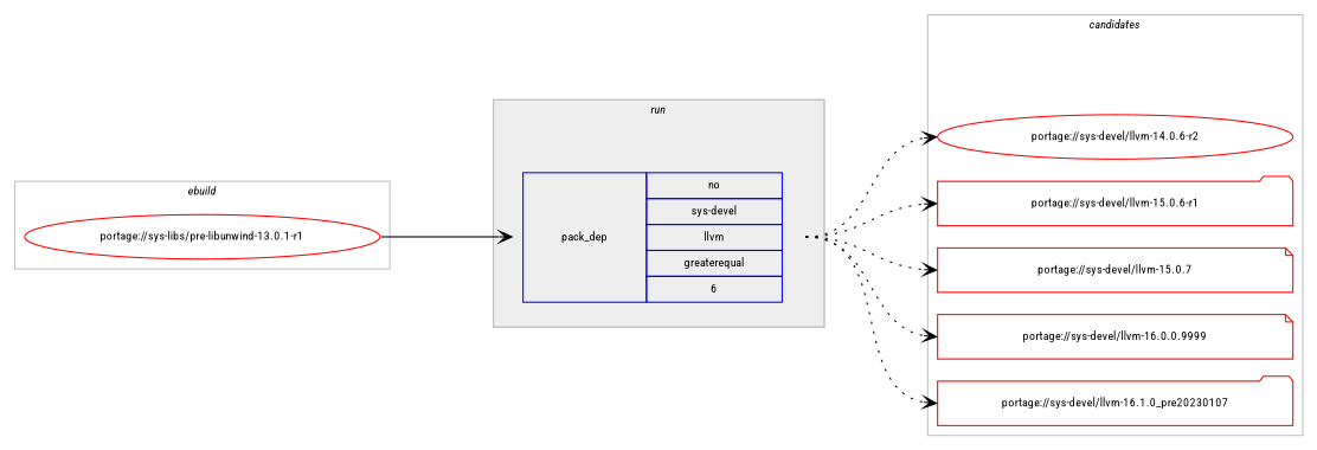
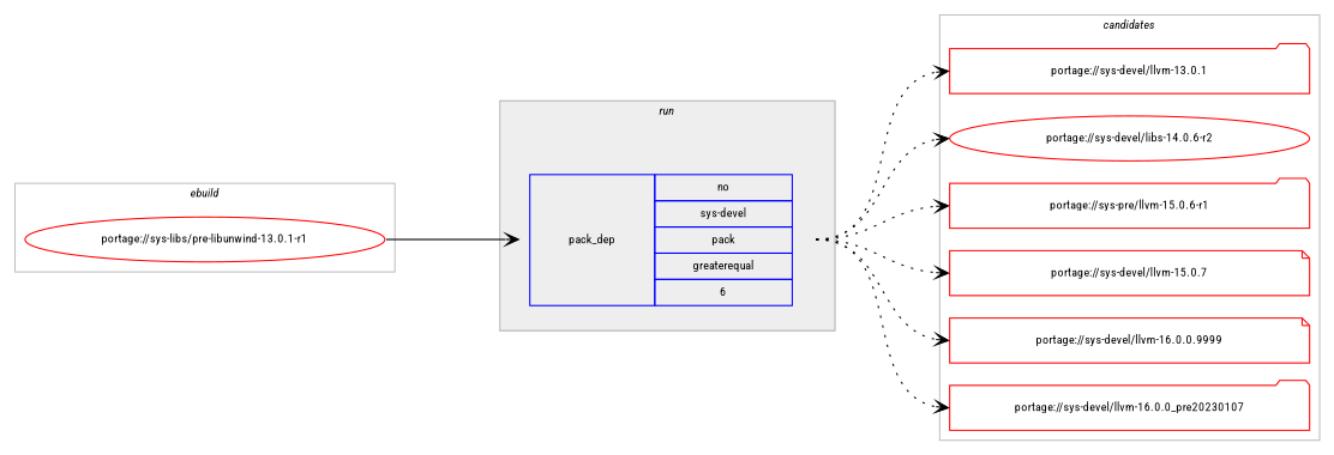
  digraph {
    compound=true
    concentrate=true
    fontname="Roboto Condensed"
    fontsize=10
    newrank=true
    rankdir=LR
    ranksep=1.5
    node [color=red fontname="Roboto Condensed" fontsize=10 shape=folder]
    edge [arrowhead=vee fontname="Roboto Condensed" headport=w style=dotted tailport=e weight=100]
    n1 [label="portage://sys-libs/pre-libunwind-13.0.1-r1" shape=ellipse width=4]
-   n2 [color=blue label=<<TABLE BORDER="0" CELLBORDER="1" CELLSPACING="0" CELLPADDING="4" WIDTH="220"><TR><TD ROWSPAN="6" CELLPADDING="30">pack_dep</TD></TR><TR><TD WIDTH="110">no</TD></TR><TR><TD>sys-devel</TD></TR><TR><TD>llvm</TD></TR><TR><TD>greaterequal</TD></TR><TR><TD>6</TD></TR></TABLE>> shape=none]
-   n4 [label="portage://sys-devel/llvm-14.0.6-r2" shape=ellipse width=4]
-   n5 [label="portage://sys-devel/llvm-15.0.6-r1" width=4]
+   n2 [color=blue label=<<TABLE BORDER="0" CELLBORDER="1" CELLSPACING="0" CELLPADDING="4" WIDTH="220"><TR><TD ROWSPAN="6" CELLPADDING="30">pack_dep</TD></TR><TR><TD WIDTH="110">no</TD></TR><TR><TD>sys-devel</TD></TR><TR><TD>pack</TD></TR><TR><TD>greaterequal</TD></TR><TR><TD>6</TD></TR></TABLE>> shape=none]
+   n3 [label="portage://sys-devel/llvm-13.0.1" width=4]
+   n4 [label="portage://sys-devel/libs-14.0.6-r2" shape=ellipse width=4]
+   n5 [label="portage://sys-pre/llvm-15.0.6-r1" width=4]
    n6 [label="portage://sys-devel/llvm-15.0.7" shape=note width=4]
    n7 [label="portage://sys-devel/llvm-16.0.0.9999" shape=note width=4]
-   n8 [label="portage://sys-devel/llvm-16.1.0_pre20230107" width=4]
+   n8 [label="portage://sys-devel/llvm-16.0.0_pre20230107" width=4]
    subgraph cluster_1 {
      color=gray
      label=<<i>ebuild</i>>
      rank=same
      n1
    }
    subgraph cluster_2 {
      color=gray
      label=<<i>dependencies</i>>
      subgraph cluster_3 {
        color=gray
        fillcolor="#eeeeee"
        label=<<i>compile</i>>
        style=filled
        subgraph sub_4 {
          color=gray
          fillcolor="#eeeeee"
          label=<<i>compile</i>>
          style=filled
          n2
        }
      }
      subgraph cluster_5 {
        color=gray
        fillcolor="#eeeeee"
        label=<<i>compile and run</i>>
        style=filled
      }
      subgraph cluster_6 {
        color=gray
        fillcolor="#eeeeee"
        label=<<i>run</i>>
        style=filled
      }
    }
    subgraph cluster_7 {
      color=gray
      label=<<i>candidates</i>>
      rank=same
      subgraph sub_8 {
        color=black
        label=<<i>candidates</i>>
        nodesep=1
        rank=same
+       n3
        n4
        n5
        n6
        n7
        n8
      }
    }
    n1 -> n2 [style=solid weight=20]
+   n2 -> n3
    n2 -> n4
    n2 -> n5
    n2 -> n6
    n2 -> n7
    n2 -> n8
  }
